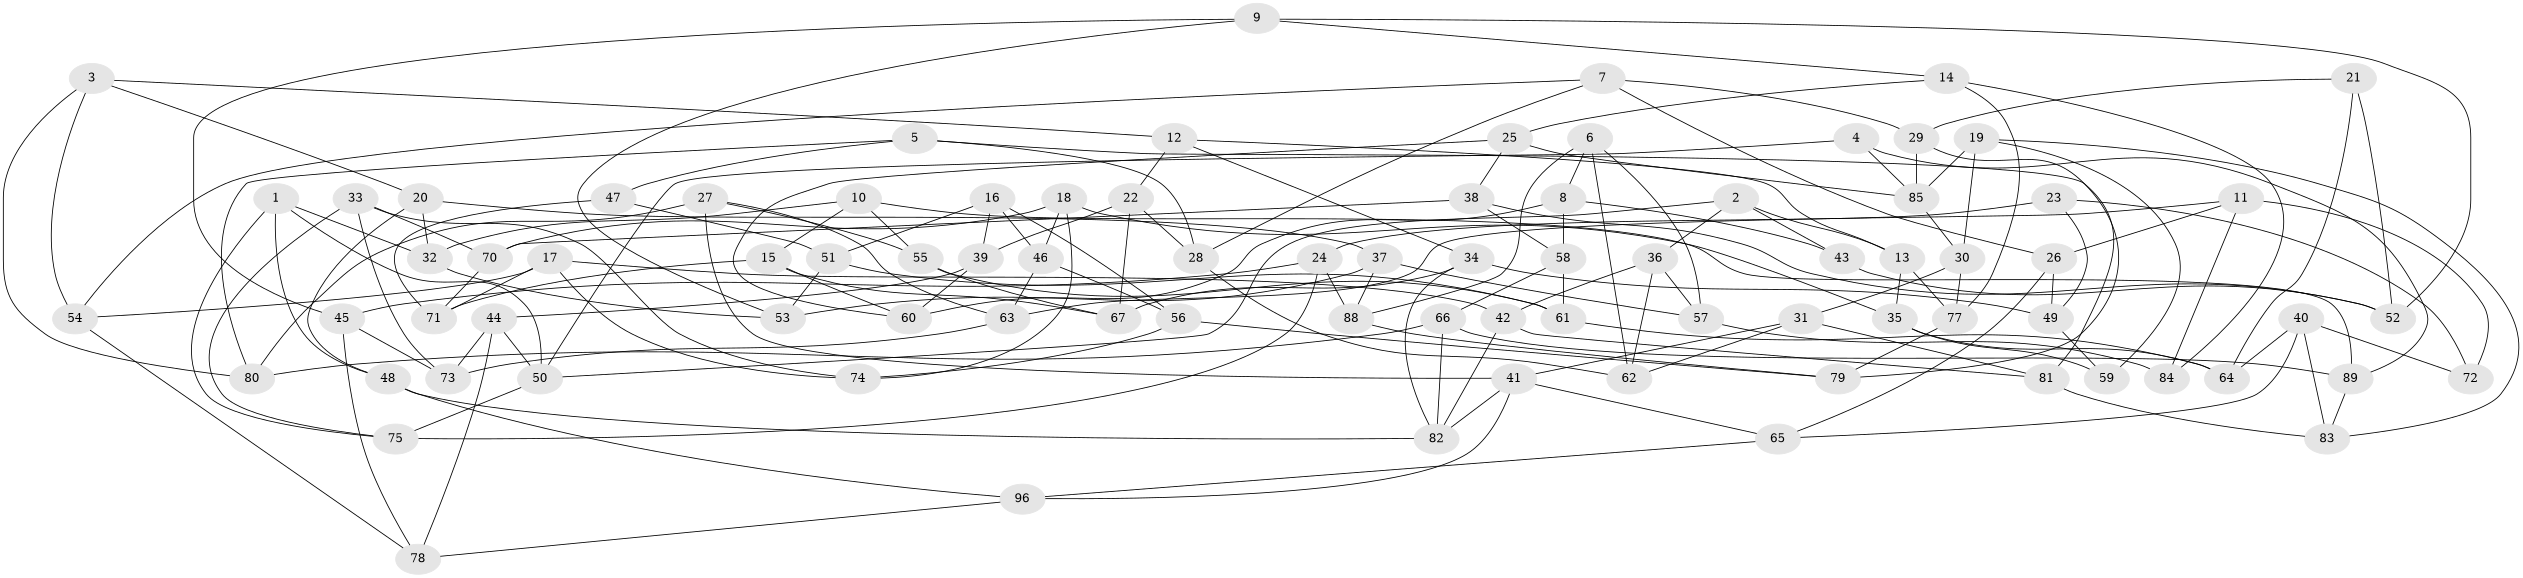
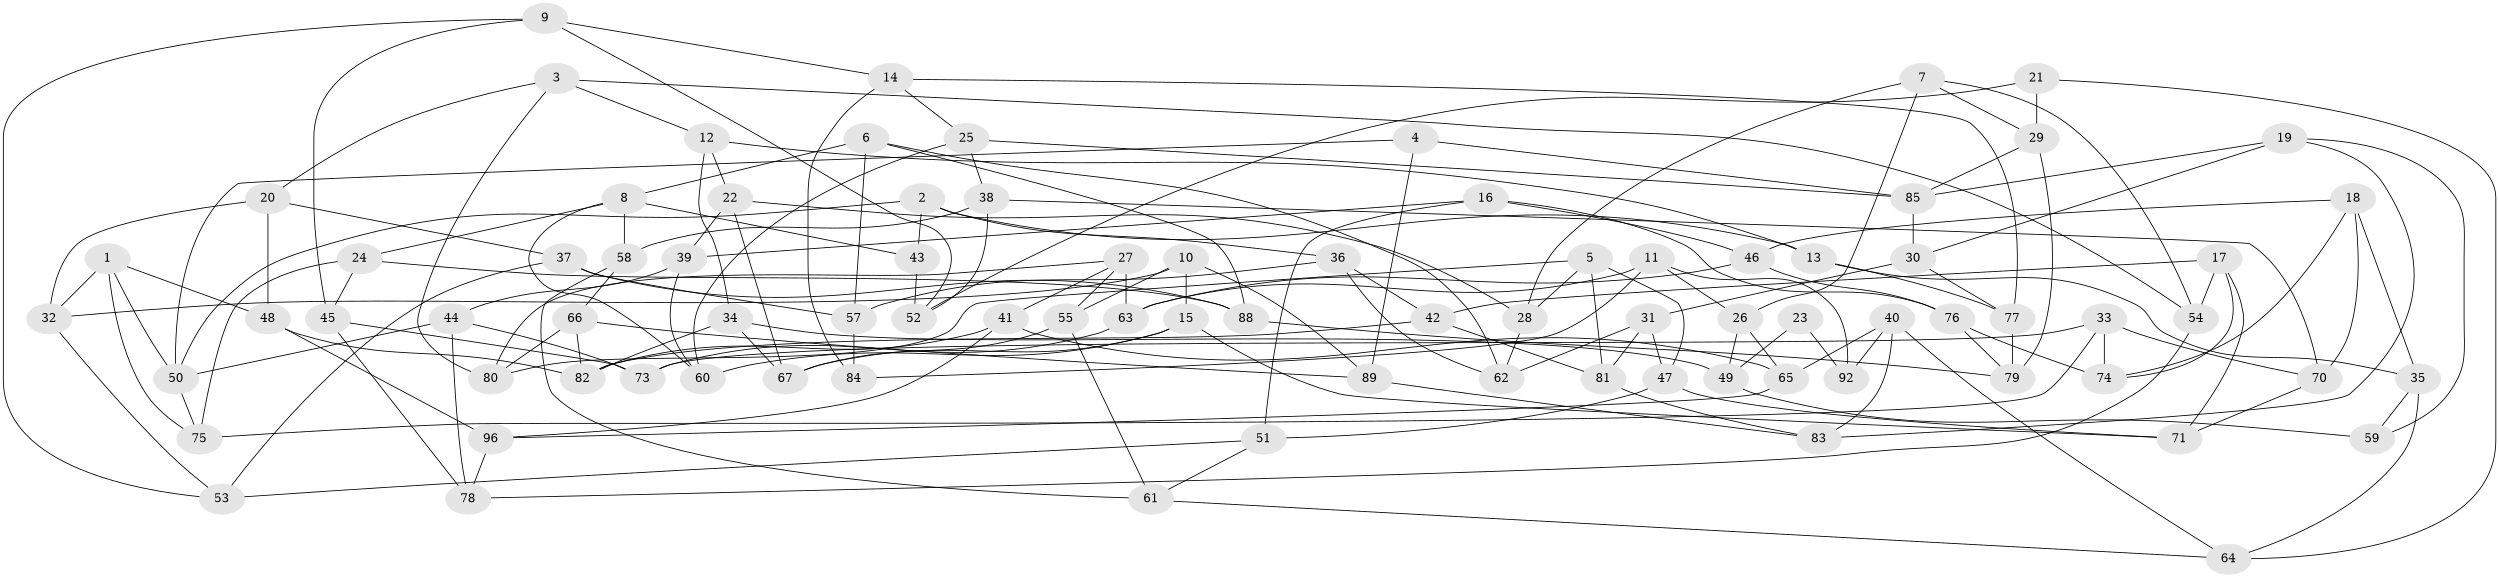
  graph {
    node [color=gray90 style=filled]
    1
    32
    48
    50
    75
    53
    82
    n8 [label=96]
    2
    13
    36
    43
    35
    77
    57
    62
    42
    52
    3
    12
    20
    54
    80
    22
    34
    37
    78
    4
    n29 [label=89]
    85
    30
    31
    83
    5
    28
    47
    81
    71
    51
    6
    8
    n42 [label=88]
    58
    60
    84
    79
    7
    26
    29
    49
    65
    61
    66
    9
    14
    45
    25
    73
    10
    15
    55
    67
    11
    63
-   72
+   72 [label=92]
    39
    59
    64
    38
    16
    46
-   56
+   56 [label=76]
    44
    74
    17
    18
    70
    19
    21
    23
    24
    27
    41
    33
    40
    1 -- 32
    1 -- 48
    1 -- 50
    1 -- 75
    32 -- 53
    48 -- 82
    48 -- n8
    50 -- 75
    n8 -- 78
    2 -- 50
    2 -- 13
    2 -- 36
    2 -- 43
    13 -- 35
    13 -- 77
    36 -- 57
    36 -- 62
    36 -- 42
    43 -- 52
    35 -- 59
    35 -- 64
    77 -- 79
    57 -- 84
    42 -- 82
    42 -- 81
    3 -- 12
    3 -- 20
    3 -- 54
    3 -- 80
    12 -- 13
    12 -- 22
    12 -- 34
    20 -- 32
    20 -- 48
    20 -- 37
    54 -- 78
    22 -- 28
    22 -- 67
    22 -- 39
    34 -- 82
    34 -- 49
    34 -- 67
    37 -- 53
    37 -- 57
    37 -- n42
    4 -- 50
    4 -- n29
    4 -- 85
    n29 -- 83
    85 -- 30
    30 -- 77
    30 -- 31
    31 -- 62
-   31 -- 41
+   31 -- 47
    31 -- 81
    5 -- 80
    5 -- 28
    5 -- 47
    5 -- 81
    28 -- 62
    47 -- 71
    47 -- 51
    81 -- 83
    51 -- 53
    51 -- 61
    6 -- 57
    6 -- 62
    6 -- 8
    6 -- n42
    8 -- 43
    8 -- 58
    8 -- 60
    n42 -- 79
    58 -- 61
    58 -- 66
    7 -- 54
    7 -- 28
    7 -- 26
    7 -- 29
    26 -- 49
    26 -- 65
    29 -- 85
    29 -- 79
    49 -- 59
    65 -- n8
    61 -- 64
    66 -- 82
    66 -- 80
    66 -- n29
    9 -- 53
    9 -- 52
    9 -- 14
    9 -- 45
    14 -- 77
    14 -- 84
    14 -- 25
    45 -- 78
    45 -- 73
    25 -- 85
    25 -- 60
    25 -- 38
    10 -- 32
    10 -- n29
    10 -- 15
    10 -- 55
    15 -- 71
    15 -- 60
    15 -- 67
    55 -- 61
    55 -- 67
    11 -- 84
    11 -- 26
    11 -- 63
    11 -- 72
    63 -- 73
    39 -- 60
    39 -- 44
    38 -- 52
    38 -- 58
    38 -- 70
    16 -- 51
    16 -- 39
    16 -- 46
    16 -- 56
    46 -- 63
    46 -- 56
    56 -- 79
    56 -- 74
    44 -- 50
    44 -- 78
    44 -- 73
    17 -- 42
    17 -- 54
    17 -- 71
    17 -- 74
    18 -- 35
    18 -- 46
    18 -- 74
    18 -- 70
    70 -- 71
    19 -- 85
    19 -- 30
    19 -- 83
    19 -- 59
    21 -- 52
    21 -- 29
    21 -- 64
    23 -- 49
    23 -- 72
-   23 -- 24
+   8 -- 24
    24 -- 75
    24 -- n42
    24 -- 45
    27 -- 80
    27 -- 55
    27 -- 63
    27 -- 41
    41 -- 82
    41 -- n8
    41 -- 65
    33 -- 75
    33 -- 73
    33 -- 74
    33 -- 70
    40 -- 83
    40 -- 65
    40 -- 72
    40 -- 64
  }
